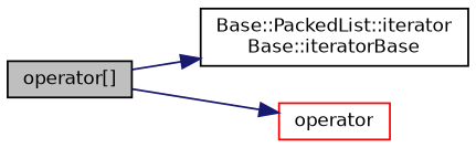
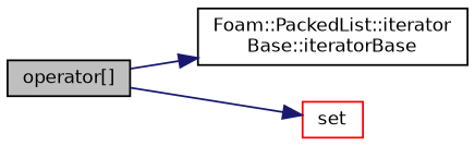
  digraph {
    rankdir=LR
    node [color=black fontname=Helvetica fontsize=10 shape=record]
    edge [color=midnightblue fontname=Helvetica fontsize=10 labelfontname=Helvetica labelfontsize=10 style=solid]
    n1 [fillcolor=grey75 fontcolor=black height=0.2 label="operator[]" style=filled width=0.4]
-   n2 [height=0.2 label="Base::PackedList::iterator\lBase::iteratorBase" width=0.4]
-   n3 [color=red height=0.2 label=operator width=0.4]
+   n2 [height=0.2 label="Foam::PackedList::iterator\lBase::iteratorBase" width=0.4]
+   n3 [color=red height=0.2 label=set width=0.4]
    n1 -> n2
    n1 -> n3
  }
